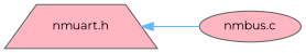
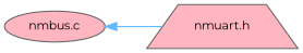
  digraph {
    rankdir=LR
    fontname=Montserrat
    node [fillcolor=lightpink fontname=Montserrat fontsize=10 style=filled]
    n1 [color=gray40 fontcolor=black height=0.2 label="nmuart.h" shape=trapezium width=0.4]
    n2 [color=grey40 height=0.2 label="nmbus.c" shape=ellipse width=0.4]
-   n1 -> n2 [color=steelblue1 dir=back fontname=Montserrat fontsize=10 labelfontname=FreeSans labelfontsize=10 style=solid]
+   n2 -> n1 [color=steelblue1 dir=back fontname=Montserrat fontsize=10 labelfontname=FreeSans labelfontsize=10 style=solid]
  }
